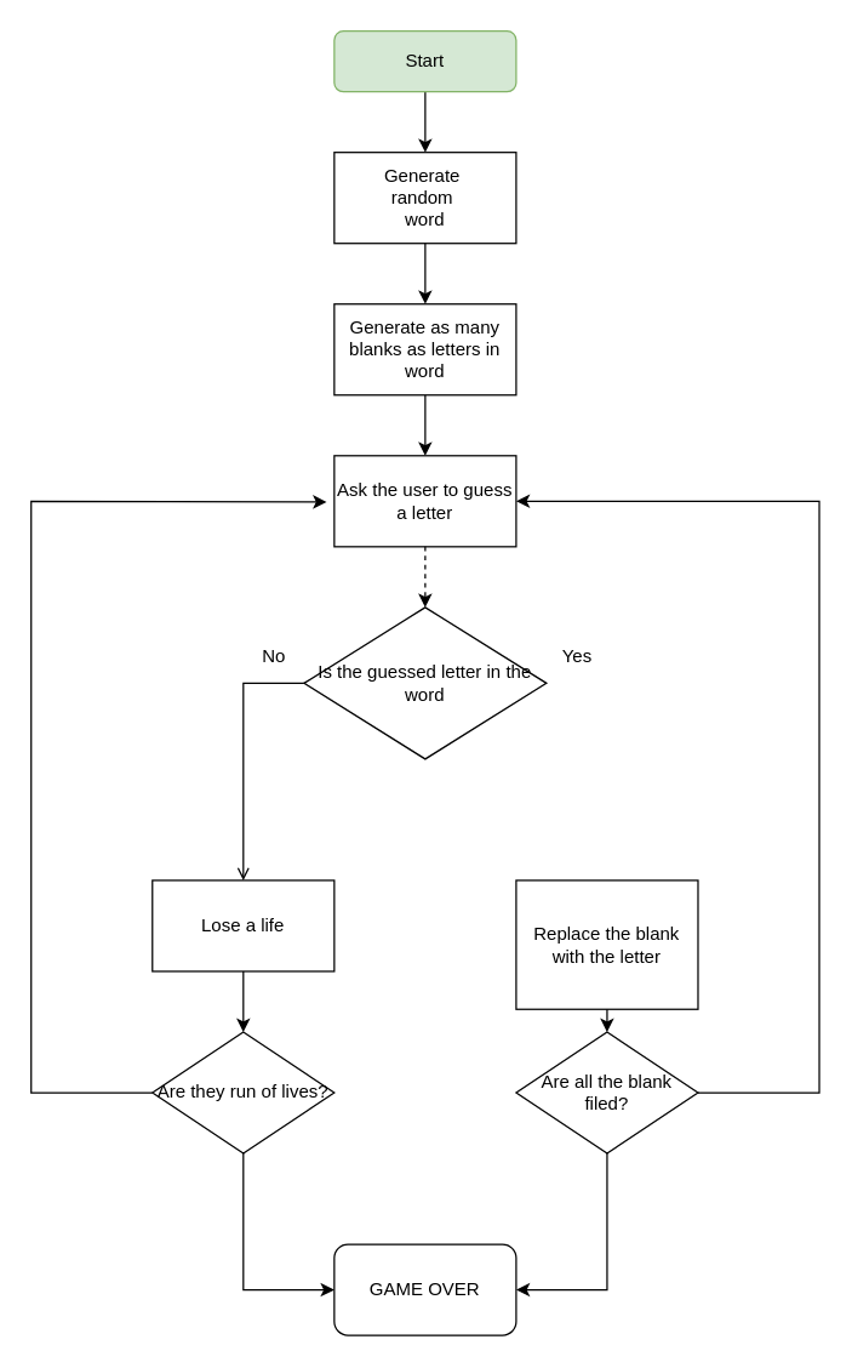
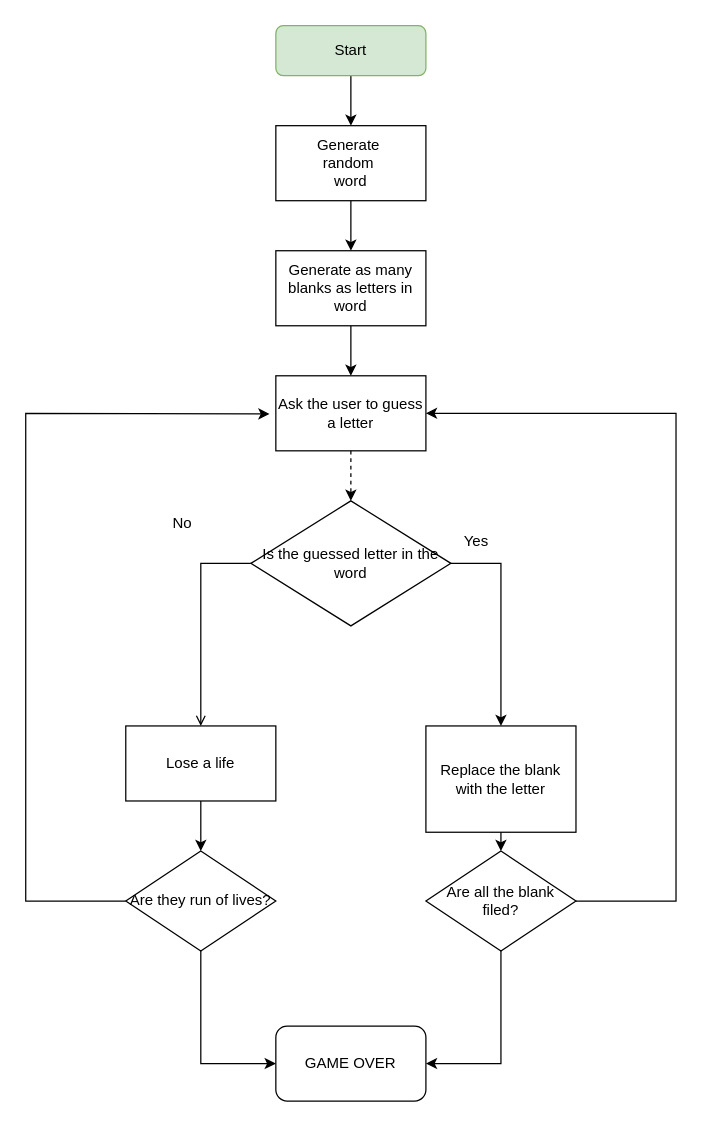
  <mxCell id="0" />
  <mxCell id="1" parent="0" />
  <mxCell id="2" style="edgeStyle=orthogonalEdgeStyle;rounded=0;orthogonalLoop=1;jettySize=auto;html=1;entryX=0.5;entryY=0;entryDx=0;entryDy=0;" parent="1" source="3" target="4" edge="1"><mxGeometry relative="1" as="geometry" /></mxCell>
  <mxCell id="3" value="Start" style="rounded=1;whiteSpace=wrap;html=1;fillColor=#d5e8d4;strokeColor=#82b366;" parent="1" vertex="1"><mxGeometry x="220" y="20" width="120" height="40" as="geometry" /></mxCell>
  <mxCell id="4" value="Generate&amp;nbsp;&lt;br&gt;random&amp;nbsp;&lt;br&gt;word" style="rounded=0;whiteSpace=wrap;html=1;" parent="1" vertex="1"><mxGeometry x="220" y="100" width="120" height="60" as="geometry" /></mxCell>
  <mxCell id="5" value="" style="endArrow=classic;html=1;rounded=0;exitX=0.5;exitY=1;exitDx=0;exitDy=0;entryX=0.5;entryY=0;entryDx=0;entryDy=0;" parent="1" source="4" target="7" edge="1"><mxGeometry width="50" height="50" relative="1" as="geometry"><mxPoint x="283" y="220" as="sourcePoint" /><mxPoint x="280" y="180" as="targetPoint" /></mxGeometry></mxCell>
  <mxCell id="6" value="" style="endArrow=classic;html=1;rounded=0;entryX=0.5;entryY=0;entryDx=0;entryDy=0;" parent="1" edge="1"><mxGeometry width="50" height="50" relative="1" as="geometry"><mxPoint x="280" y="260" as="sourcePoint" /><mxPoint x="280" y="300" as="targetPoint" /><Array as="points" /></mxGeometry></mxCell>
  <mxCell id="7" value="Generate as many&lt;br&gt;blanks as letters in word" style="rounded=0;whiteSpace=wrap;html=1;" parent="1" vertex="1"><mxGeometry x="220" y="200" width="120" height="60" as="geometry" /></mxCell>
  <mxCell id="8" value="Ask the user to guess a letter" style="rounded=0;whiteSpace=wrap;html=1;" parent="1" vertex="1"><mxGeometry x="220" y="300" width="120" height="60" as="geometry" /></mxCell>
  <mxCell id="9" value="Lose a life" style="rounded=0;whiteSpace=wrap;html=1;" parent="1" vertex="1"><mxGeometry x="100" y="580" width="120" height="60" as="geometry" /></mxCell>
  <mxCell id="10" value="Replace the blank with the letter" style="rounded=0;whiteSpace=wrap;html=1;" parent="1" vertex="1"><mxGeometry x="340" y="580" width="120" height="85" as="geometry" /></mxCell>
  <mxCell id="11" value="Is the guessed letter in the word&lt;br&gt;" style="rhombus;whiteSpace=wrap;html=1;" parent="1" vertex="1"><mxGeometry x="200" y="400" width="160" height="100" as="geometry" /></mxCell>
+ <mxCell id="12" value="" style="endArrow=classic;html=1;rounded=0;entryX=0.5;entryY=0;entryDx=0;entryDy=0;exitX=1;exitY=0.5;exitDx=0;exitDy=0;" parent="1" source="11" target="10" edge="1"><mxGeometry width="50" height="50" relative="1" as="geometry"><mxPoint x="250" y="540" as="sourcePoint" /><mxPoint x="300" y="490" as="targetPoint" /><Array as="points"><mxPoint x="400" y="450" /></Array></mxGeometry></mxCell>
  <mxCell id="13" value="" style="endArrow=open;html=1;rounded=0;entryX=0.5;entryY=0;entryDx=0;entryDy=0;exitX=0;exitY=0.5;exitDx=0;exitDy=0;" parent="1" source="11" target="9" edge="1"><mxGeometry width="50" height="50" relative="1" as="geometry"><mxPoint x="250" y="540" as="sourcePoint" /><mxPoint x="300" y="490" as="targetPoint" /><Array as="points"><mxPoint x="160" y="450" /></Array></mxGeometry></mxCell>
  <mxCell id="14" value="" style="endArrow=classic;html=1;rounded=0;entryX=0.5;entryY=0;entryDx=0;entryDy=0;exitX=0.5;exitY=1;exitDx=0;exitDy=0;dashed=1;" parent="1" source="8" target="11" edge="1"><mxGeometry width="50" height="50" relative="1" as="geometry"><mxPoint x="250" y="440" as="sourcePoint" /><mxPoint x="300" y="390" as="targetPoint" /></mxGeometry></mxCell>
- <mxCell id="15" value="No" style="text;html=1;align=center;verticalAlign=middle;resizable=0;points=[];autosize=1;strokeColor=none;fillColor=none;" vertex="1" parent="1"><mxGeometry x="160" y="418" width="40" height="30" as="geometry" /></mxCell>
+ <mxCell id="15" value="No" style="text;html=1;align=center;verticalAlign=middle;resizable=0;points=[];autosize=1;strokeColor=none;fillColor=none;" vertex="1" parent="1"><mxGeometry x="125" y="403" width="40" height="30" as="geometry" /></mxCell>
  <mxCell id="16" value="Yes" style="text;html=1;align=center;verticalAlign=middle;resizable=0;points=[];autosize=1;strokeColor=none;fillColor=none;" vertex="1" parent="1"><mxGeometry x="360" y="418" width="40" height="30" as="geometry" /></mxCell>
  <mxCell id="17" value="Are they run of lives?" style="rhombus;whiteSpace=wrap;html=1;" vertex="1" parent="1"><mxGeometry x="100" y="680" width="120" height="80" as="geometry" /></mxCell>
  <mxCell id="18" value="Are all the blank filed?" style="rhombus;whiteSpace=wrap;html=1;" vertex="1" parent="1"><mxGeometry x="340" y="680" width="120" height="80" as="geometry" /></mxCell>
  <mxCell id="19" value="" style="endArrow=classic;html=1;rounded=0;exitX=0.5;exitY=1;exitDx=0;exitDy=0;entryX=0.5;entryY=0;entryDx=0;entryDy=0;" edge="1" parent="1" source="9" target="17"><mxGeometry width="50" height="50" relative="1" as="geometry"><mxPoint x="250" y="770" as="sourcePoint" /><mxPoint x="300" y="720" as="targetPoint" /></mxGeometry></mxCell>
  <mxCell id="20" value="" style="endArrow=classic;html=1;rounded=0;entryX=0.5;entryY=0;entryDx=0;entryDy=0;exitX=0.5;exitY=1;exitDx=0;exitDy=0;" edge="1" parent="1" source="10" target="18"><mxGeometry width="50" height="50" relative="1" as="geometry"><mxPoint x="250" y="770" as="sourcePoint" /><mxPoint x="300" y="720" as="targetPoint" /></mxGeometry></mxCell>
  <mxCell id="21" value="GAME OVER" style="rounded=1;whiteSpace=wrap;html=1;" vertex="1" parent="1"><mxGeometry x="220" y="820" width="120" height="60" as="geometry" /></mxCell>
  <mxCell id="22" value="" style="endArrow=classic;html=1;rounded=0;exitX=0.5;exitY=1;exitDx=0;exitDy=0;entryX=0;entryY=0.5;entryDx=0;entryDy=0;" edge="1" parent="1" source="17" target="21"><mxGeometry width="50" height="50" relative="1" as="geometry"><mxPoint x="250" y="690" as="sourcePoint" /><mxPoint x="300" y="640" as="targetPoint" /><Array as="points"><mxPoint x="160" y="850" /></Array></mxGeometry></mxCell>
  <mxCell id="23" value="" style="endArrow=classic;html=1;rounded=0;exitX=0.5;exitY=1;exitDx=0;exitDy=0;entryX=1;entryY=0.5;entryDx=0;entryDy=0;" edge="1" parent="1" source="18" target="21"><mxGeometry width="50" height="50" relative="1" as="geometry"><mxPoint x="250" y="690" as="sourcePoint" /><mxPoint x="300" y="640" as="targetPoint" /><Array as="points"><mxPoint x="400" y="850" /></Array></mxGeometry></mxCell>
  <mxCell id="24" value="" style="endArrow=classic;html=1;rounded=0;exitX=0;exitY=0.5;exitDx=0;exitDy=0;entryX=-0.042;entryY=0.508;entryDx=0;entryDy=0;entryPerimeter=0;" edge="1" parent="1" source="17" target="8"><mxGeometry width="50" height="50" relative="1" as="geometry"><mxPoint x="250" y="600" as="sourcePoint" /><mxPoint x="300" y="550" as="targetPoint" /><Array as="points"><mxPoint x="20" y="720" /><mxPoint x="20" y="330" /></Array></mxGeometry></mxCell>
  <mxCell id="25" value="" style="endArrow=classic;html=1;rounded=0;exitX=1;exitY=0.5;exitDx=0;exitDy=0;entryX=1;entryY=0.5;entryDx=0;entryDy=0;" edge="1" parent="1" source="18" target="8"><mxGeometry width="50" height="50" relative="1" as="geometry"><mxPoint x="250" y="520" as="sourcePoint" /><mxPoint x="350" y="320" as="targetPoint" /><Array as="points"><mxPoint x="540" y="720" /><mxPoint x="540" y="330" /></Array></mxGeometry></mxCell>
